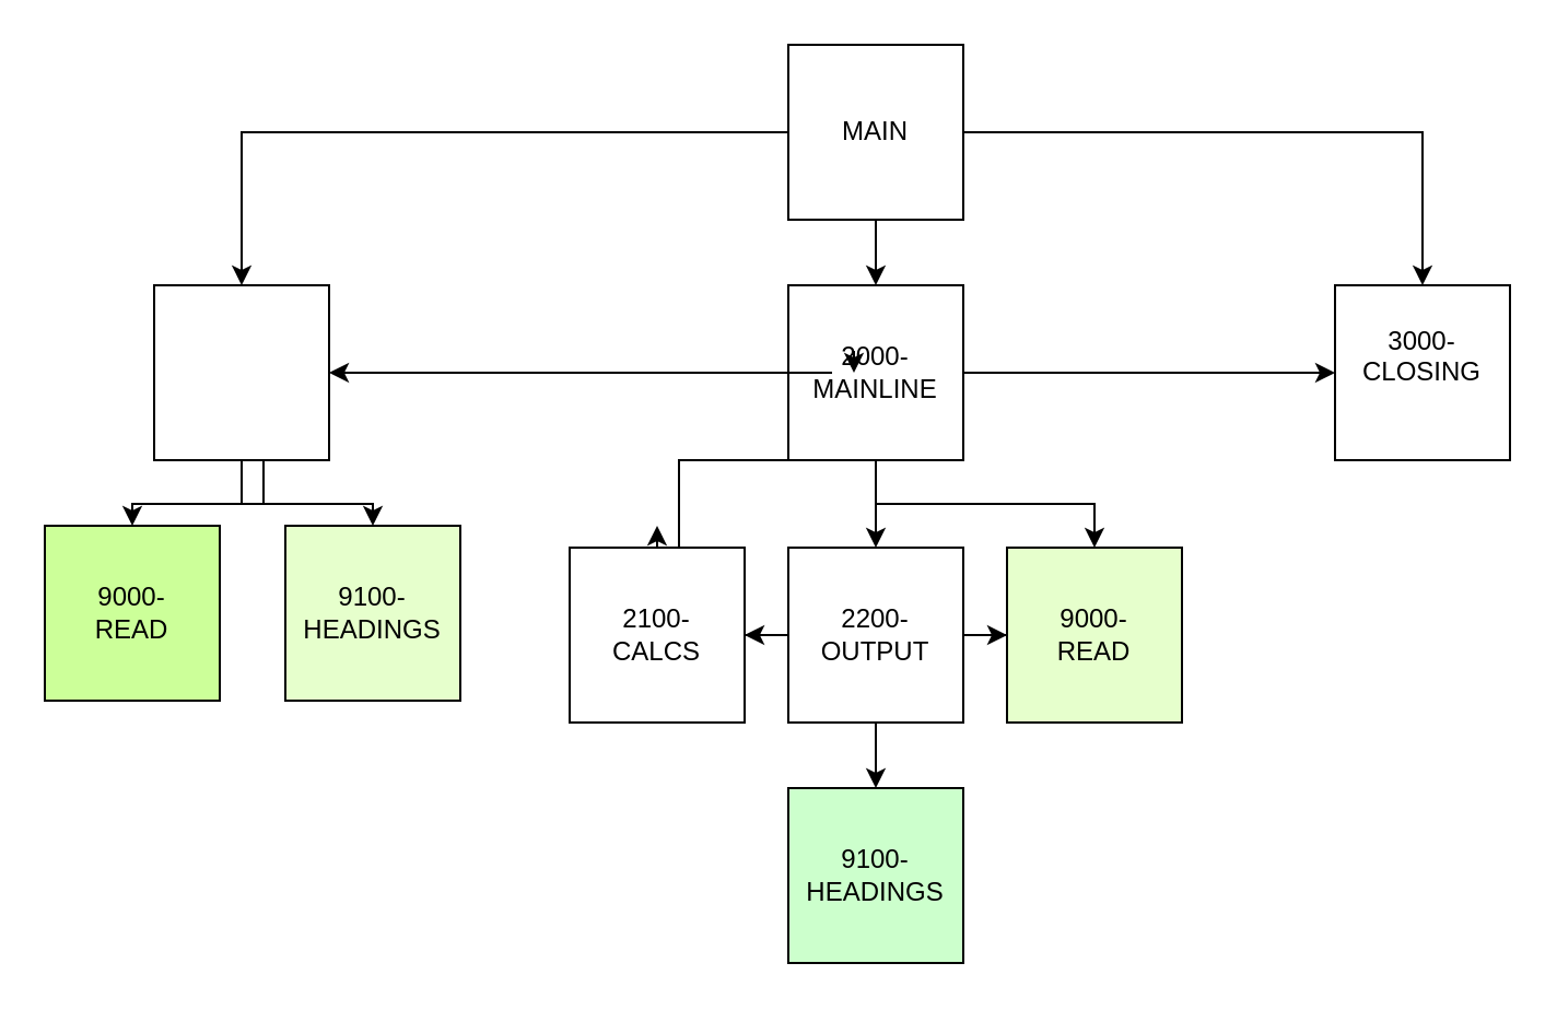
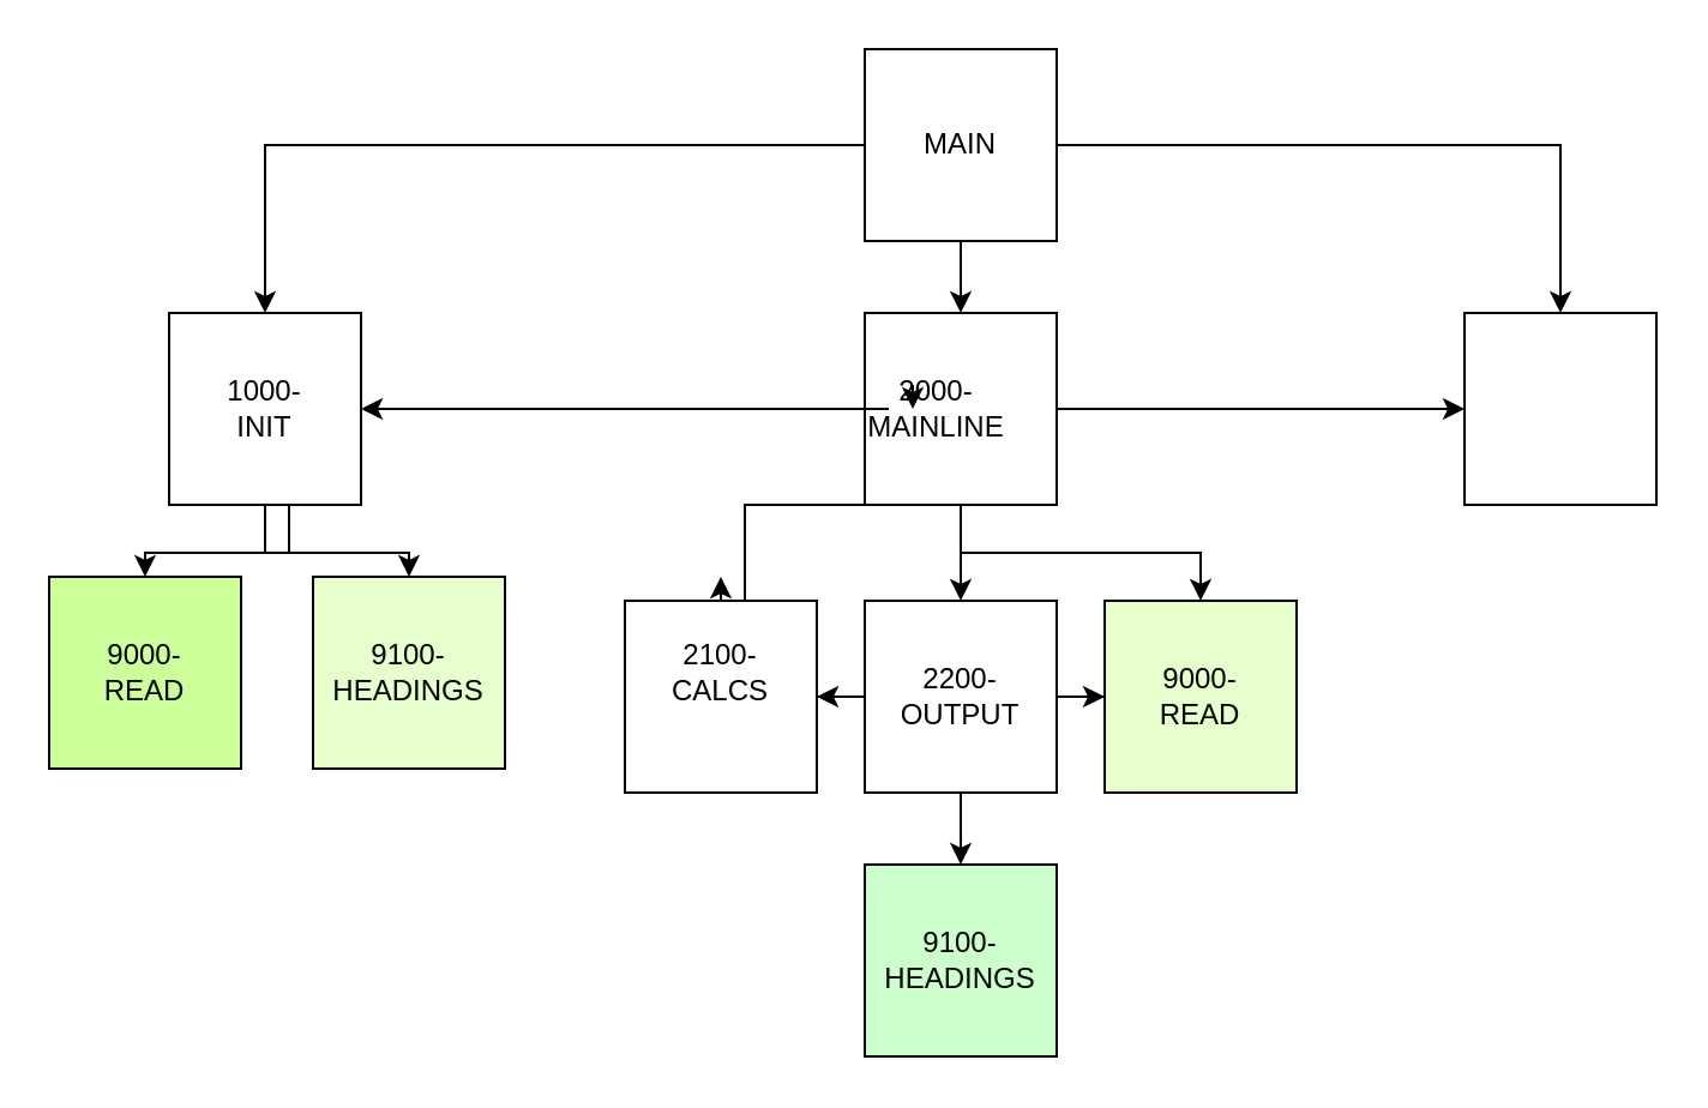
  <mxCell id="0" />
  <mxCell id="1" parent="0" />
  <mxCell id="2" style="edgeStyle=orthogonalEdgeStyle;rounded=0;orthogonalLoop=1;jettySize=auto;html=1;" edge="1" parent="1" source="5" target="12"><mxGeometry relative="1" as="geometry" /></mxCell>
  <mxCell id="3" style="edgeStyle=orthogonalEdgeStyle;rounded=0;orthogonalLoop=1;jettySize=auto;html=1;" edge="1" parent="1" source="5" target="16"><mxGeometry relative="1" as="geometry" /></mxCell>
  <mxCell id="4" style="edgeStyle=orthogonalEdgeStyle;rounded=0;orthogonalLoop=1;jettySize=auto;html=1;" edge="1" parent="1" source="5" target="7"><mxGeometry relative="1" as="geometry" /></mxCell>
  <mxCell id="5" value="" style="whiteSpace=wrap;html=1;aspect=fixed;align=center;" vertex="1" parent="1"><mxGeometry x="360" y="20" width="80" height="80" as="geometry" /></mxCell>
  <mxCell id="6" value="" style="whiteSpace=wrap;html=1;aspect=fixed;fillColor=#CCFF99;" vertex="1" parent="1"><mxGeometry x="20" y="240" width="80" height="80" as="geometry" /></mxCell>
  <mxCell id="7" value="" style="whiteSpace=wrap;html=1;aspect=fixed;" vertex="1" parent="1"><mxGeometry x="610" y="130" width="80" height="80" as="geometry" /></mxCell>
  <mxCell id="8" style="edgeStyle=orthogonalEdgeStyle;rounded=0;orthogonalLoop=1;jettySize=auto;html=1;" edge="1" parent="1" source="12" target="26"><mxGeometry relative="1" as="geometry" /></mxCell>
  <mxCell id="9" style="edgeStyle=orthogonalEdgeStyle;rounded=0;orthogonalLoop=1;jettySize=auto;html=1;entryX=0;entryY=0.5;entryDx=0;entryDy=0;" edge="1" parent="1" source="12" target="7"><mxGeometry relative="1" as="geometry" /></mxCell>
  <mxCell id="10" style="edgeStyle=orthogonalEdgeStyle;rounded=0;orthogonalLoop=1;jettySize=auto;html=1;" edge="1" parent="1" target="28"><mxGeometry relative="1" as="geometry"><mxPoint x="400" y="220" as="sourcePoint" /><Array as="points"><mxPoint x="400" y="230" /><mxPoint x="500" y="230" /></Array></mxGeometry></mxCell>
  <mxCell id="11" style="edgeStyle=orthogonalEdgeStyle;rounded=0;orthogonalLoop=1;jettySize=auto;html=1;" edge="1" parent="1" source="12"><mxGeometry relative="1" as="geometry"><mxPoint x="300" y="240" as="targetPoint" /><Array as="points"><mxPoint x="310" y="210" /><mxPoint x="310" y="260" /><mxPoint x="300" y="260" /></Array></mxGeometry></mxCell>
  <mxCell id="12" value="" style="whiteSpace=wrap;html=1;aspect=fixed;" vertex="1" parent="1"><mxGeometry x="360" y="130" width="80" height="80" as="geometry" /></mxCell>
  <mxCell id="13" value="" style="whiteSpace=wrap;html=1;aspect=fixed;fillColor=#CCFFCC;" vertex="1" parent="1"><mxGeometry x="360" y="360" width="80" height="80" as="geometry" /></mxCell>
  <mxCell id="14" style="edgeStyle=orthogonalEdgeStyle;rounded=0;orthogonalLoop=1;jettySize=auto;html=1;entryX=0.5;entryY=0;entryDx=0;entryDy=0;" edge="1" parent="1" source="16" target="6"><mxGeometry relative="1" as="geometry"><mxPoint x="160" y="230" as="targetPoint" /><Array as="points"><mxPoint x="120" y="230" /><mxPoint x="60" y="230" /></Array></mxGeometry></mxCell>
  <mxCell id="15" style="edgeStyle=orthogonalEdgeStyle;rounded=0;orthogonalLoop=1;jettySize=auto;html=1;" edge="1" parent="1" source="16" target="29"><mxGeometry relative="1" as="geometry" /></mxCell>
  <mxCell id="16" value="" style="whiteSpace=wrap;html=1;aspect=fixed;" vertex="1" parent="1"><mxGeometry x="70" y="130" width="80" height="80" as="geometry" /></mxCell>
  <mxCell id="17" value="MAIN" style="text;html=1;strokeColor=none;fillColor=none;align=center;verticalAlign=middle;whiteSpace=wrap;rounded=0;" vertex="1" parent="1"><mxGeometry x="380" y="50" width="40" height="20" as="geometry" /></mxCell>
  <mxCell id="18" style="edgeStyle=orthogonalEdgeStyle;rounded=0;orthogonalLoop=1;jettySize=auto;html=1;entryX=1;entryY=0.5;entryDx=0;entryDy=0;" edge="1" parent="1" source="19" target="16"><mxGeometry relative="1" as="geometry" /></mxCell>
- <mxCell id="19" value="2000-MAINLINE" style="text;html=1;strokeColor=none;fillColor=none;align=center;verticalAlign=middle;whiteSpace=wrap;rounded=0;" vertex="1" parent="1"><mxGeometry x="380" y="160" width="40" height="20" as="geometry" /></mxCell>
+ <mxCell id="19" value="2000-MAINLINE" style="text;html=1;strokeColor=none;fillColor=none;align=center;verticalAlign=middle;whiteSpace=wrap;rounded=0;" vertex="1" parent="1"><mxGeometry x="370" y="160" width="40" height="20" as="geometry" /></mxCell>
  <mxCell id="20" value="9000-READ" style="text;html=1;strokeColor=none;fillColor=none;align=center;verticalAlign=middle;whiteSpace=wrap;rounded=0;" vertex="1" parent="1"><mxGeometry x="40" y="270" width="40" height="20" as="geometry" /></mxCell>
- <mxCell id="21" value="&lt;div&gt;3000-CLOSING&lt;br&gt;&lt;/div&gt;&lt;div&gt;&lt;br&gt;&lt;/div&gt;" style="text;html=1;strokeColor=none;fillColor=none;align=center;verticalAlign=middle;whiteSpace=wrap;rounded=0;" vertex="1" parent="1"><mxGeometry x="630" y="160" width="40" height="20" as="geometry" /></mxCell>
+ <mxCell id="22" value="1000-INIT" style="text;html=1;strokeColor=none;fillColor=none;align=center;verticalAlign=middle;whiteSpace=wrap;rounded=0;" vertex="1" parent="1"><mxGeometry x="90" y="160" width="40" height="20" as="geometry" /></mxCell>
  <mxCell id="23" style="edgeStyle=orthogonalEdgeStyle;rounded=0;orthogonalLoop=1;jettySize=auto;html=1;entryX=0.5;entryY=0;entryDx=0;entryDy=0;" edge="1" parent="1" source="26" target="13"><mxGeometry relative="1" as="geometry" /></mxCell>
  <mxCell id="24" style="edgeStyle=orthogonalEdgeStyle;rounded=0;orthogonalLoop=1;jettySize=auto;html=1;" edge="1" parent="1" source="26" target="28"><mxGeometry relative="1" as="geometry" /></mxCell>
  <mxCell id="25" style="edgeStyle=orthogonalEdgeStyle;rounded=0;orthogonalLoop=1;jettySize=auto;html=1;" edge="1" parent="1" source="26" target="27"><mxGeometry relative="1" as="geometry" /></mxCell>
  <mxCell id="26" value="" style="whiteSpace=wrap;html=1;aspect=fixed;" vertex="1" parent="1"><mxGeometry x="360" y="250" width="80" height="80" as="geometry" /></mxCell>
  <mxCell id="27" value="" style="whiteSpace=wrap;html=1;aspect=fixed;" vertex="1" parent="1"><mxGeometry x="260" y="250" width="80" height="80" as="geometry" /></mxCell>
  <mxCell id="28" value="" style="whiteSpace=wrap;html=1;aspect=fixed;fillColor=#E6FFCC;" vertex="1" parent="1"><mxGeometry x="460" y="250" width="80" height="80" as="geometry" /></mxCell>
  <mxCell id="29" value="" style="whiteSpace=wrap;html=1;aspect=fixed;fillColor=#E6FFCC;" vertex="1" parent="1"><mxGeometry x="130" y="240" width="80" height="80" as="geometry" /></mxCell>
- <mxCell id="30" value="2100-CALCS" style="text;html=1;strokeColor=none;fillColor=none;align=center;verticalAlign=middle;whiteSpace=wrap;rounded=0;" vertex="1" parent="1"><mxGeometry x="280" y="280" width="40" height="20" as="geometry" /></mxCell>
+ <mxCell id="30" value="2100-CALCS" style="text;html=1;strokeColor=none;fillColor=none;align=center;verticalAlign=middle;whiteSpace=wrap;rounded=0;" vertex="1" parent="1"><mxGeometry x="280" y="270" width="40" height="20" as="geometry" /></mxCell>
  <mxCell id="31" value="2200-OUTPUT" style="text;html=1;strokeColor=none;fillColor=none;align=center;verticalAlign=middle;whiteSpace=wrap;rounded=0;" vertex="1" parent="1"><mxGeometry x="380" y="280" width="40" height="20" as="geometry" /></mxCell>
  <mxCell id="32" value="9000-READ" style="text;html=1;strokeColor=none;fillColor=none;align=center;verticalAlign=middle;whiteSpace=wrap;rounded=0;" vertex="1" parent="1"><mxGeometry x="480" y="280" width="40" height="20" as="geometry" /></mxCell>
  <mxCell id="33" value="9100-HEADINGS" style="text;html=1;strokeColor=none;fillColor=none;align=center;verticalAlign=middle;whiteSpace=wrap;rounded=0;" vertex="1" parent="1"><mxGeometry x="150" y="270" width="40" height="20" as="geometry" /></mxCell>
  <mxCell id="34" value="9100-HEADINGS" style="text;html=1;strokeColor=none;fillColor=none;align=center;verticalAlign=middle;whiteSpace=wrap;rounded=0;" vertex="1" parent="1"><mxGeometry x="380" y="390" width="40" height="20" as="geometry" /></mxCell>
  <mxCell id="35" style="edgeStyle=orthogonalEdgeStyle;rounded=0;orthogonalLoop=1;jettySize=auto;html=1;exitX=0.25;exitY=0;exitDx=0;exitDy=0;entryX=0.25;entryY=0.5;entryDx=0;entryDy=0;entryPerimeter=0;" edge="1" parent="1" source="19" target="19"><mxGeometry relative="1" as="geometry" /></mxCell>
